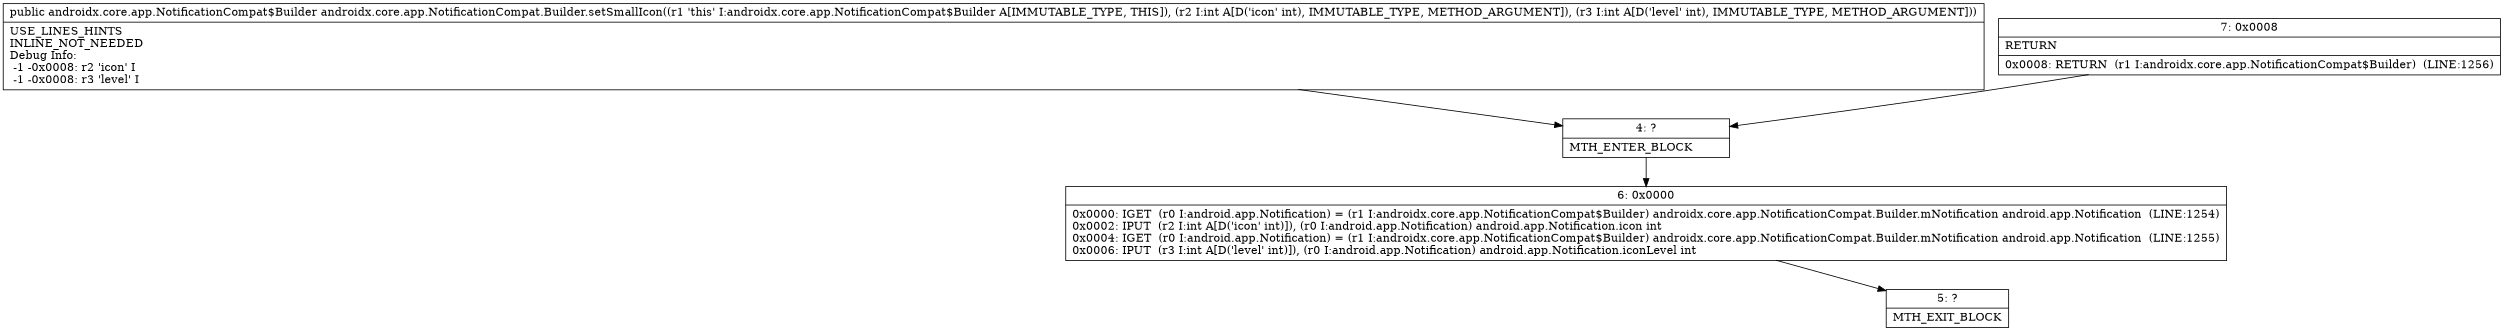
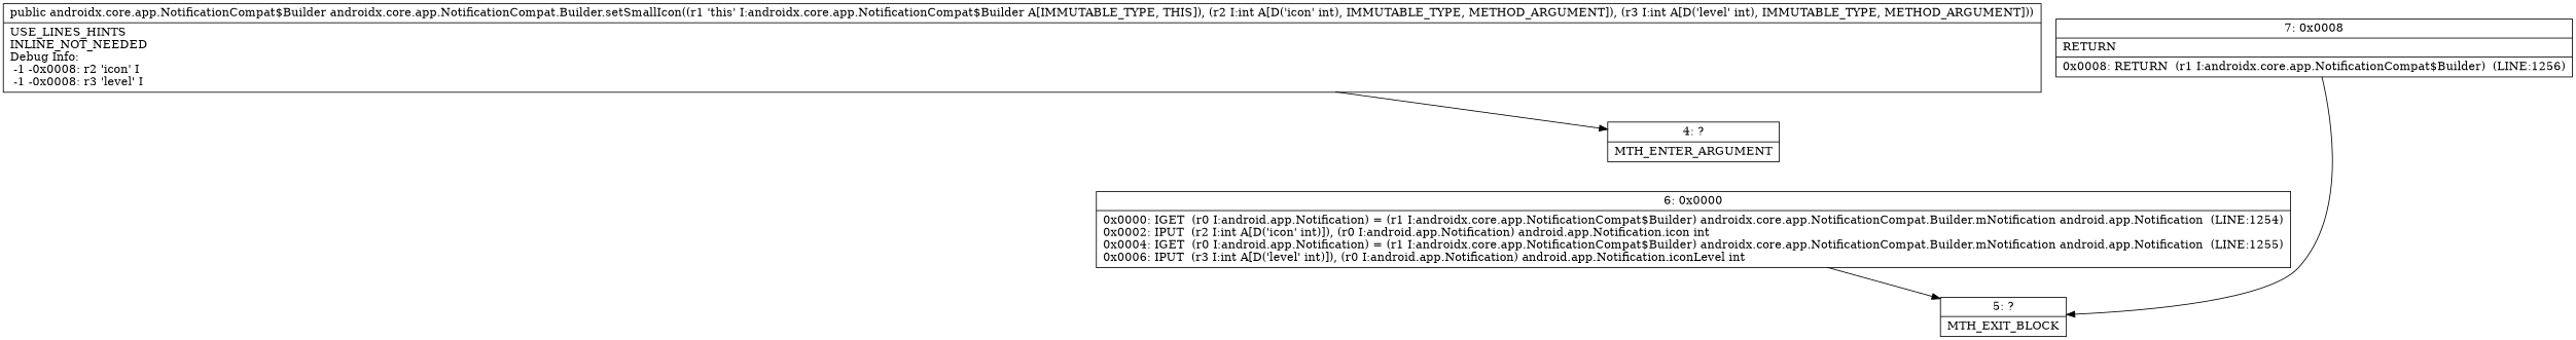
  digraph {
    node [shape=record]
-   n1 [label="{4\:\ ?|MTH_ENTER_BLOCK\l}"]
+   n1 [label="{4\:\ ?|MTH_ENTER_ARGUMENT\l}"]
    n2 [label="{6\:\ 0x0000|0x0000: IGET  (r0 I:android.app.Notification) = (r1 I:androidx.core.app.NotificationCompat$Builder) androidx.core.app.NotificationCompat.Builder.mNotification android.app.Notification  (LINE:1254)\l0x0002: IPUT  (r2 I:int A[D('icon' int)]), (r0 I:android.app.Notification) android.app.Notification.icon int \l0x0004: IGET  (r0 I:android.app.Notification) = (r1 I:androidx.core.app.NotificationCompat$Builder) androidx.core.app.NotificationCompat.Builder.mNotification android.app.Notification  (LINE:1255)\l0x0006: IPUT  (r3 I:int A[D('level' int)]), (r0 I:android.app.Notification) android.app.Notification.iconLevel int \l}"]
    n3 [label="{5\:\ ?|MTH_EXIT_BLOCK\l}"]
    n4 [label="{7\:\ 0x0008|RETURN\l|0x0008: RETURN  (r1 I:androidx.core.app.NotificationCompat$Builder)  (LINE:1256)\l}"]
    n5 [label="{public androidx.core.app.NotificationCompat$Builder androidx.core.app.NotificationCompat.Builder.setSmallIcon((r1 'this' I:androidx.core.app.NotificationCompat$Builder A[IMMUTABLE_TYPE, THIS]), (r2 I:int A[D('icon' int), IMMUTABLE_TYPE, METHOD_ARGUMENT]), (r3 I:int A[D('level' int), IMMUTABLE_TYPE, METHOD_ARGUMENT]))  | USE_LINES_HINTS\lINLINE_NOT_NEEDED\lDebug Info:\l  \-1 \-0x0008: r2 'icon' I\l  \-1 \-0x0008: r3 'level' I\l}"]
-   n1 -> n2
    n2 -> n3
-   n4 -> n1
+   n4 -> n3
    n5 -> n1
  }
